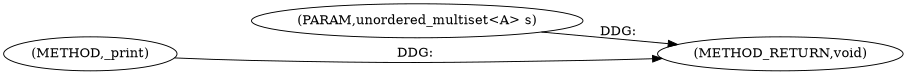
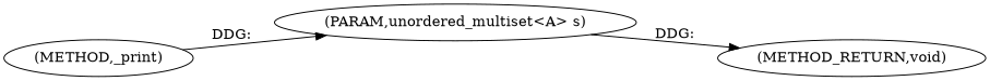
  digraph {
    fontname="DejaVu Serif"
    rankdir=LR
    node [fontname="DejaVu Serif"]
    edge [fontname="DejaVu Serif"]
    n1 [label="(METHOD,_print)"]
    n2 [label="(PARAM,unordered_multiset<A> s)"]
    n3 [label="(METHOD_RETURN,void)"]
-   n1 -> n3 [label="DDG: "]
+   n1 -> n2 [label="DDG: "]
    n2 -> n3 [label="DDG: "]
  }
